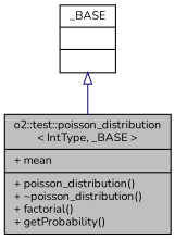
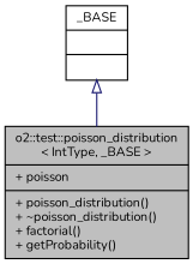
  digraph {
    fontname=Nunito
    node [color=black fontname=Nunito fontsize=10 shape=record]
-   n1 [fillcolor=grey75 fontcolor=black height=0.2 label="{o2::test::poisson_distribution\l\< IntType, _BASE \>\n|+ mean\l|+ poisson_distribution()\l+ ~poisson_distribution()\l+ factorial()\l+ getProbability()\l}" style=filled width=0.4]
+   n1 [fillcolor=grey75 fontcolor=black height=0.2 label="{o2::test::poisson_distribution\l\< IntType, _BASE \>\n|+ poisson\l|+ poisson_distribution()\l+ ~poisson_distribution()\l+ factorial()\l+ getProbability()\l}" style=filled width=0.4]
    n2 [height=0.2 label="{_BASE\n||}" width=0.4]
    n2 -> n1 [arrowtail=onormal color=midnightblue dir=back fontname=Nunito fontsize=10 labelfontname=Helvetica labelfontsize=10 style=solid]
  }
